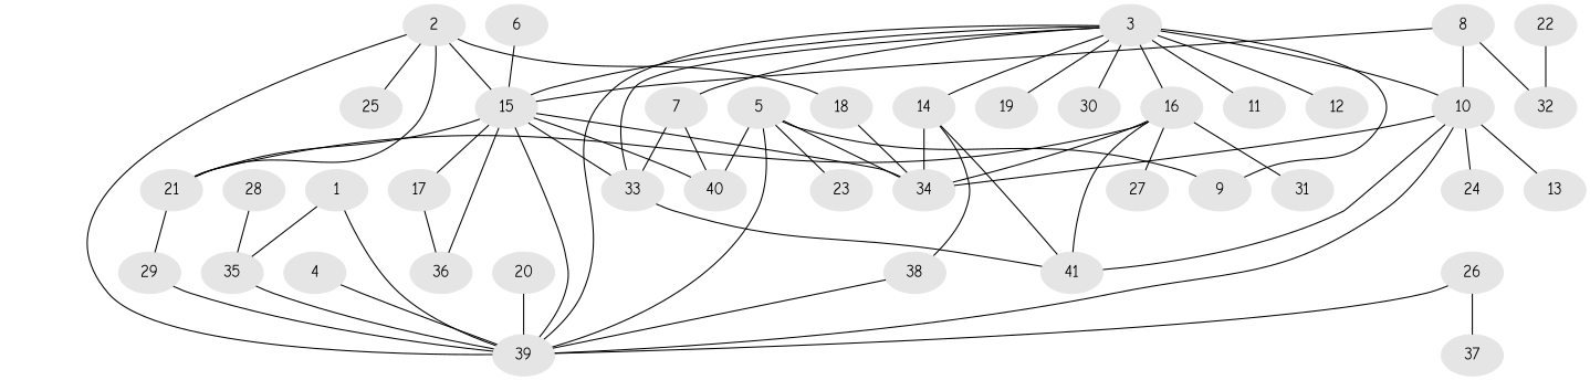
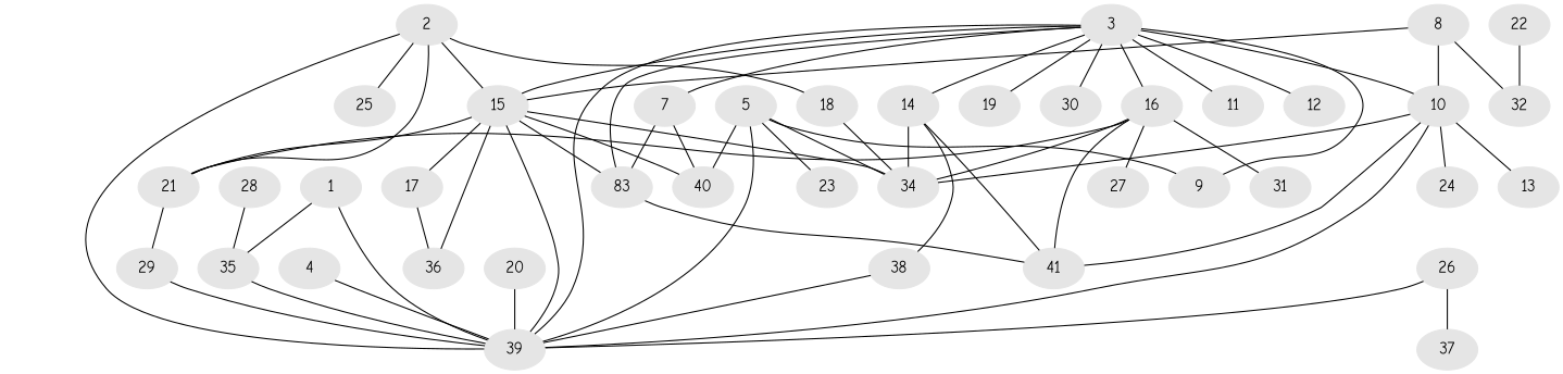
  graph {
    fontname="Comic Neue"
    node [color=gray90 fontname="Comic Neue" style=filled]
    edge [fontname="Comic Neue" weight=1.0]
    1
    35
    39
    2
    15
    18
    21
    25
-   33
+   33 [label=83]
    40
    34
    17
    36
    29
    3
    7
    9
    10
    11
    12
    14
    16
    19
    30
    13
    24
    41
    38
    27
    31
    4
    5
    23
-   6
    8
    32
    20
    22
    26
    37
    28
    1 -- 35
    1 -- 39
    35 -- 39
    2 -- 39 [weight=2.0]
    2 -- 15 [weight=3.0]
    2 -- 18
    2 -- 21
    2 -- 25
    15 -- 39
    15 -- 21
    15 -- 33
    15 -- 40
    15 -- 34
    15 -- 17
    15 -- 36
    18 -- 34
    21 -- 29
    33 -- 41
    17 -- 36
    29 -- 39
    3 -- 39
    3 -- 15
    3 -- 33
    3 -- 7
    3 -- 9 [weight=2.0]
    3 -- 10 [weight=2.0]
    3 -- 11
    3 -- 12
    3 -- 14
    3 -- 16
    3 -- 19
    3 -- 30
    7 -- 33
    7 -- 40
    10 -- 39
    10 -- 34
    10 -- 13
    10 -- 24
    10 -- 41
    14 -- 34
    14 -- 41
    14 -- 38
    16 -- 21
    16 -- 34
    16 -- 41
    16 -- 27
    16 -- 31
    38 -- 39
    4 -- 39
    5 -- 39
    5 -- 40
    5 -- 34
    5 -- 9
    5 -- 23
-   6 -- 15
    8 -- 15
    8 -- 10
    8 -- 32
    20 -- 39
    22 -- 32
    26 -- 39
    26 -- 37
    28 -- 35
  }
